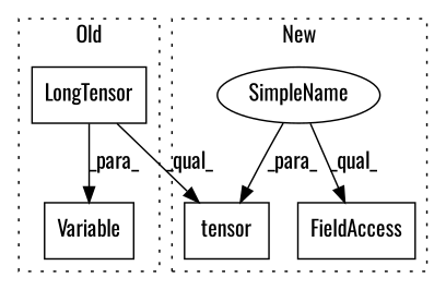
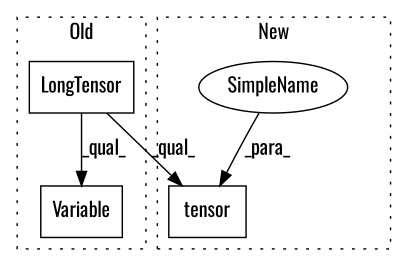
  digraph {
    fontname=Oswald
    node [a=32 fontname=Oswald s=947 shape=box]
    edge [fontname=Oswald]
    n1 [l="11,1" label=LongTensor s="978,1001"]
    n2 [l="9,1" label=Variable s="963,1002"]
    n3 [l="7,1" label=tensor s="927,957"]
-   n4 [a=22 l=10 label=FieldAccess]
    n5 [a=42 l=5 label=SimpleName shape=ellipse]
    subgraph cluster_1 {
      label=Old
      style=dotted
      n1
      n2
    }
    subgraph cluster_2 {
      label=New
      style=dotted
      n3
-     n4
      n5
    }
-   n1 -> n2 [label=_para_]
+   n1 -> n2 [label=_qual_]
    n1 -> n3 [label=_qual_]
    n5 -> n3 [label=_para_]
-   n5 -> n4 [label=_qual_]
  }
